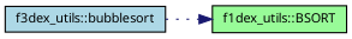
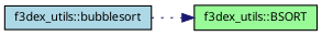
  digraph {
    rankdir=LR
    fontname="Noto Sans"
    node [color=black fontname="Noto Sans" fontsize=10 shape=record style=filled]
    n1 [fillcolor=lightblue fontcolor=black height=0.2 label="f3dex_utils::bubblesort" width=0.4]
-   n2 [fillcolor=palegreen height=0.2 label="f1dex_utils::BSORT" width=0.4]
+   n2 [fillcolor=palegreen height=0.2 label="f3dex_utils::BSORT" width=0.4]
    n1 -> n2 [color=midnightblue fontname="Noto Sans" fontsize=10 labelfontname=Helvetica labelfontsize=10 style=dotted]
  }
